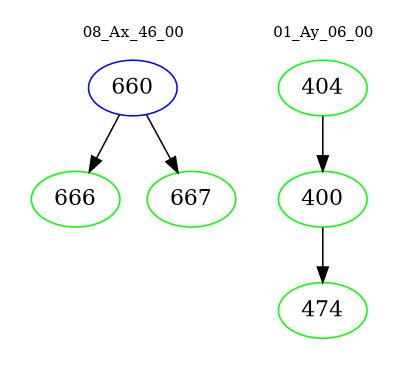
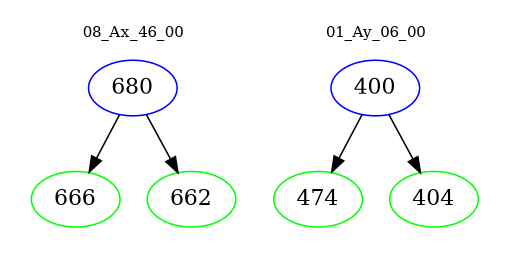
  digraph {
    node [color=green]
    edge [color=black]
-   n1 [color=blue label=660]
+   n1 [color=blue label=680]
    n2 [label=666]
-   n3 [label=667]
-   n4 [label=400]
+   n3 [label=662]
+   n4 [color=blue label=400]
    n5 [label=474]
    n6 [label=404]
    subgraph cluster_1 {
      color=white
      fontsize=10
      label="08_Ax_46_00"
      n1
      n2
      n3
    }
    subgraph cluster_2 {
      color=white
      fontsize=10
      label="01_Ay_06_00"
      n4
      n5
      n6
    }
    n1 -> n2
    n1 -> n3
    n4 -> n5
-   n6 -> n4
+   n4 -> n6
  }
